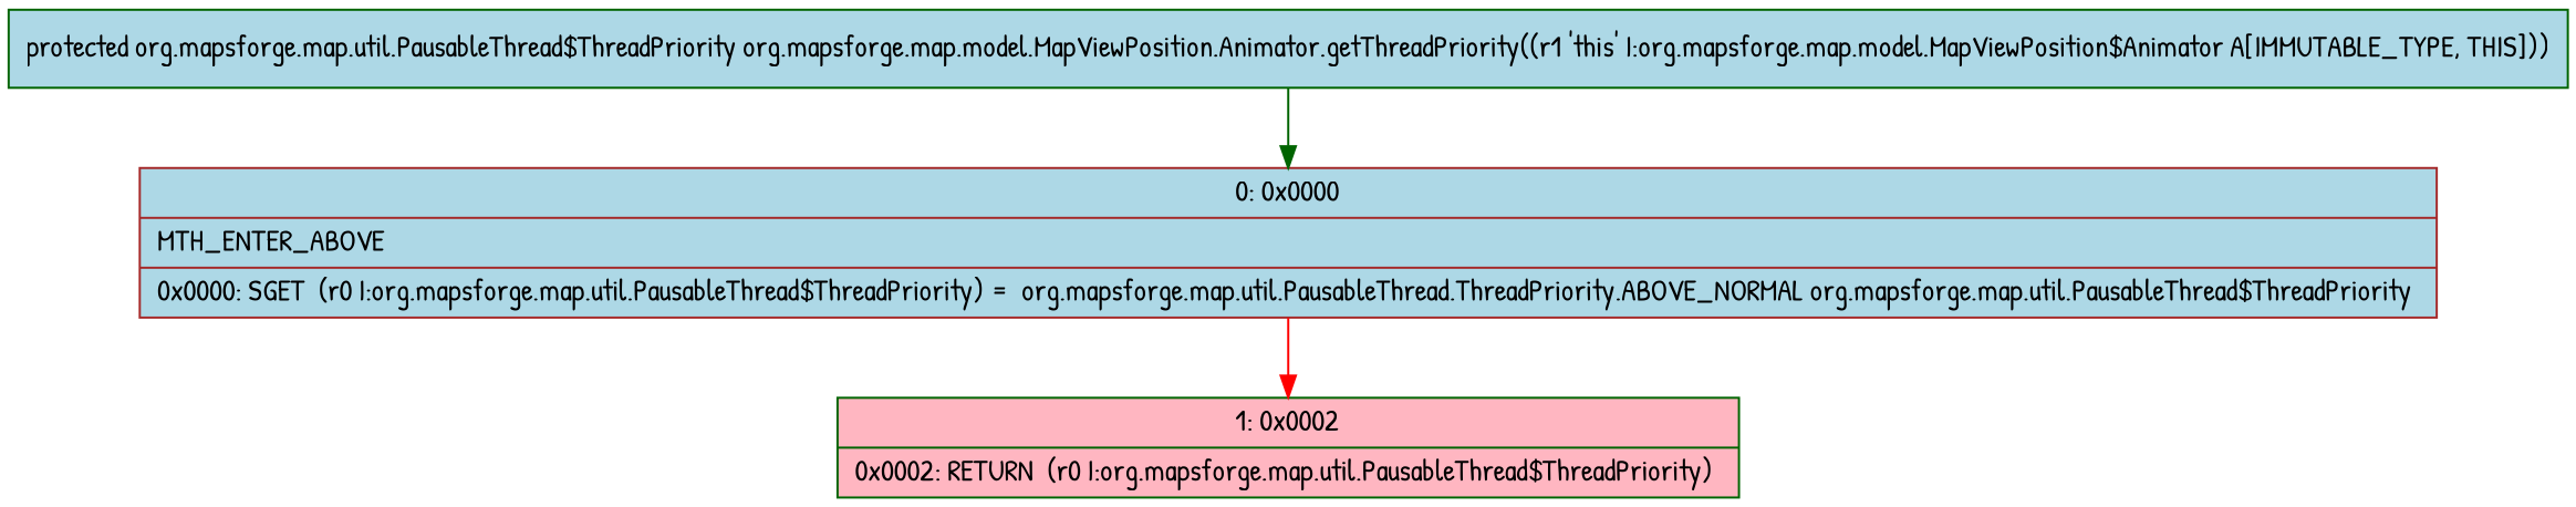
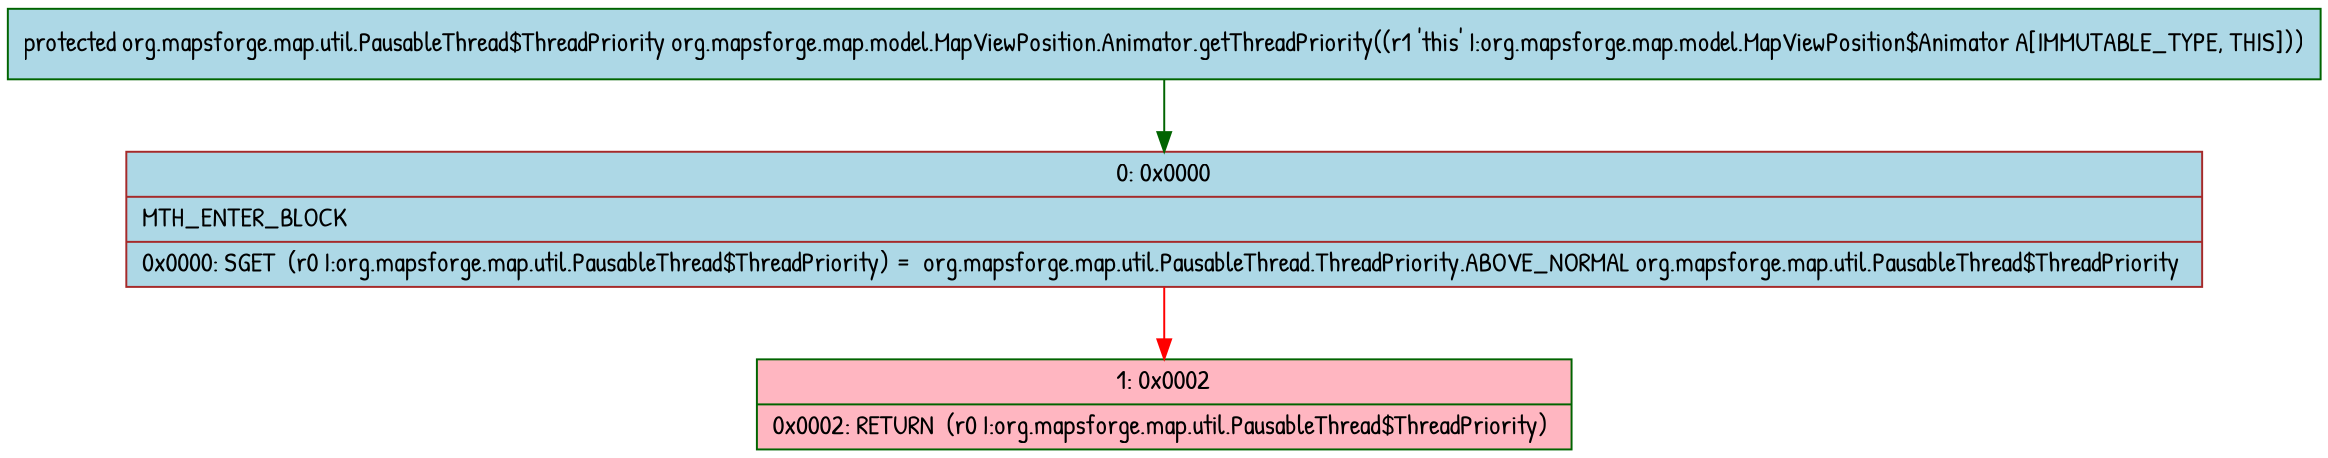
  digraph {
    fontname="Patrick Hand"
    node [shape=record style=filled fillcolor=lightblue color=darkgreen fontname="Patrick Hand"]
    edge [fontname="Patrick Hand"]
-   n1 [label="{0\:\ 0x0000|MTH_ENTER_ABOVE\l|0x0000: SGET  (r0 I:org.mapsforge.map.util.PausableThread$ThreadPriority) =  org.mapsforge.map.util.PausableThread.ThreadPriority.ABOVE_NORMAL org.mapsforge.map.util.PausableThread$ThreadPriority \l}" color=brown]
+   n1 [label="{0\:\ 0x0000|MTH_ENTER_BLOCK\l|0x0000: SGET  (r0 I:org.mapsforge.map.util.PausableThread$ThreadPriority) =  org.mapsforge.map.util.PausableThread.ThreadPriority.ABOVE_NORMAL org.mapsforge.map.util.PausableThread$ThreadPriority \l}" color=brown]
    n2 [label="{1\:\ 0x0002|0x0002: RETURN  (r0 I:org.mapsforge.map.util.PausableThread$ThreadPriority) \l}" fillcolor=lightpink]
    n3 [label="{protected org.mapsforge.map.util.PausableThread$ThreadPriority org.mapsforge.map.model.MapViewPosition.Animator.getThreadPriority((r1 'this' I:org.mapsforge.map.model.MapViewPosition$Animator A[IMMUTABLE_TYPE, THIS])) }"]
    n1 -> n2 [color=red]
    n3 -> n1 [color=darkgreen]
  }
